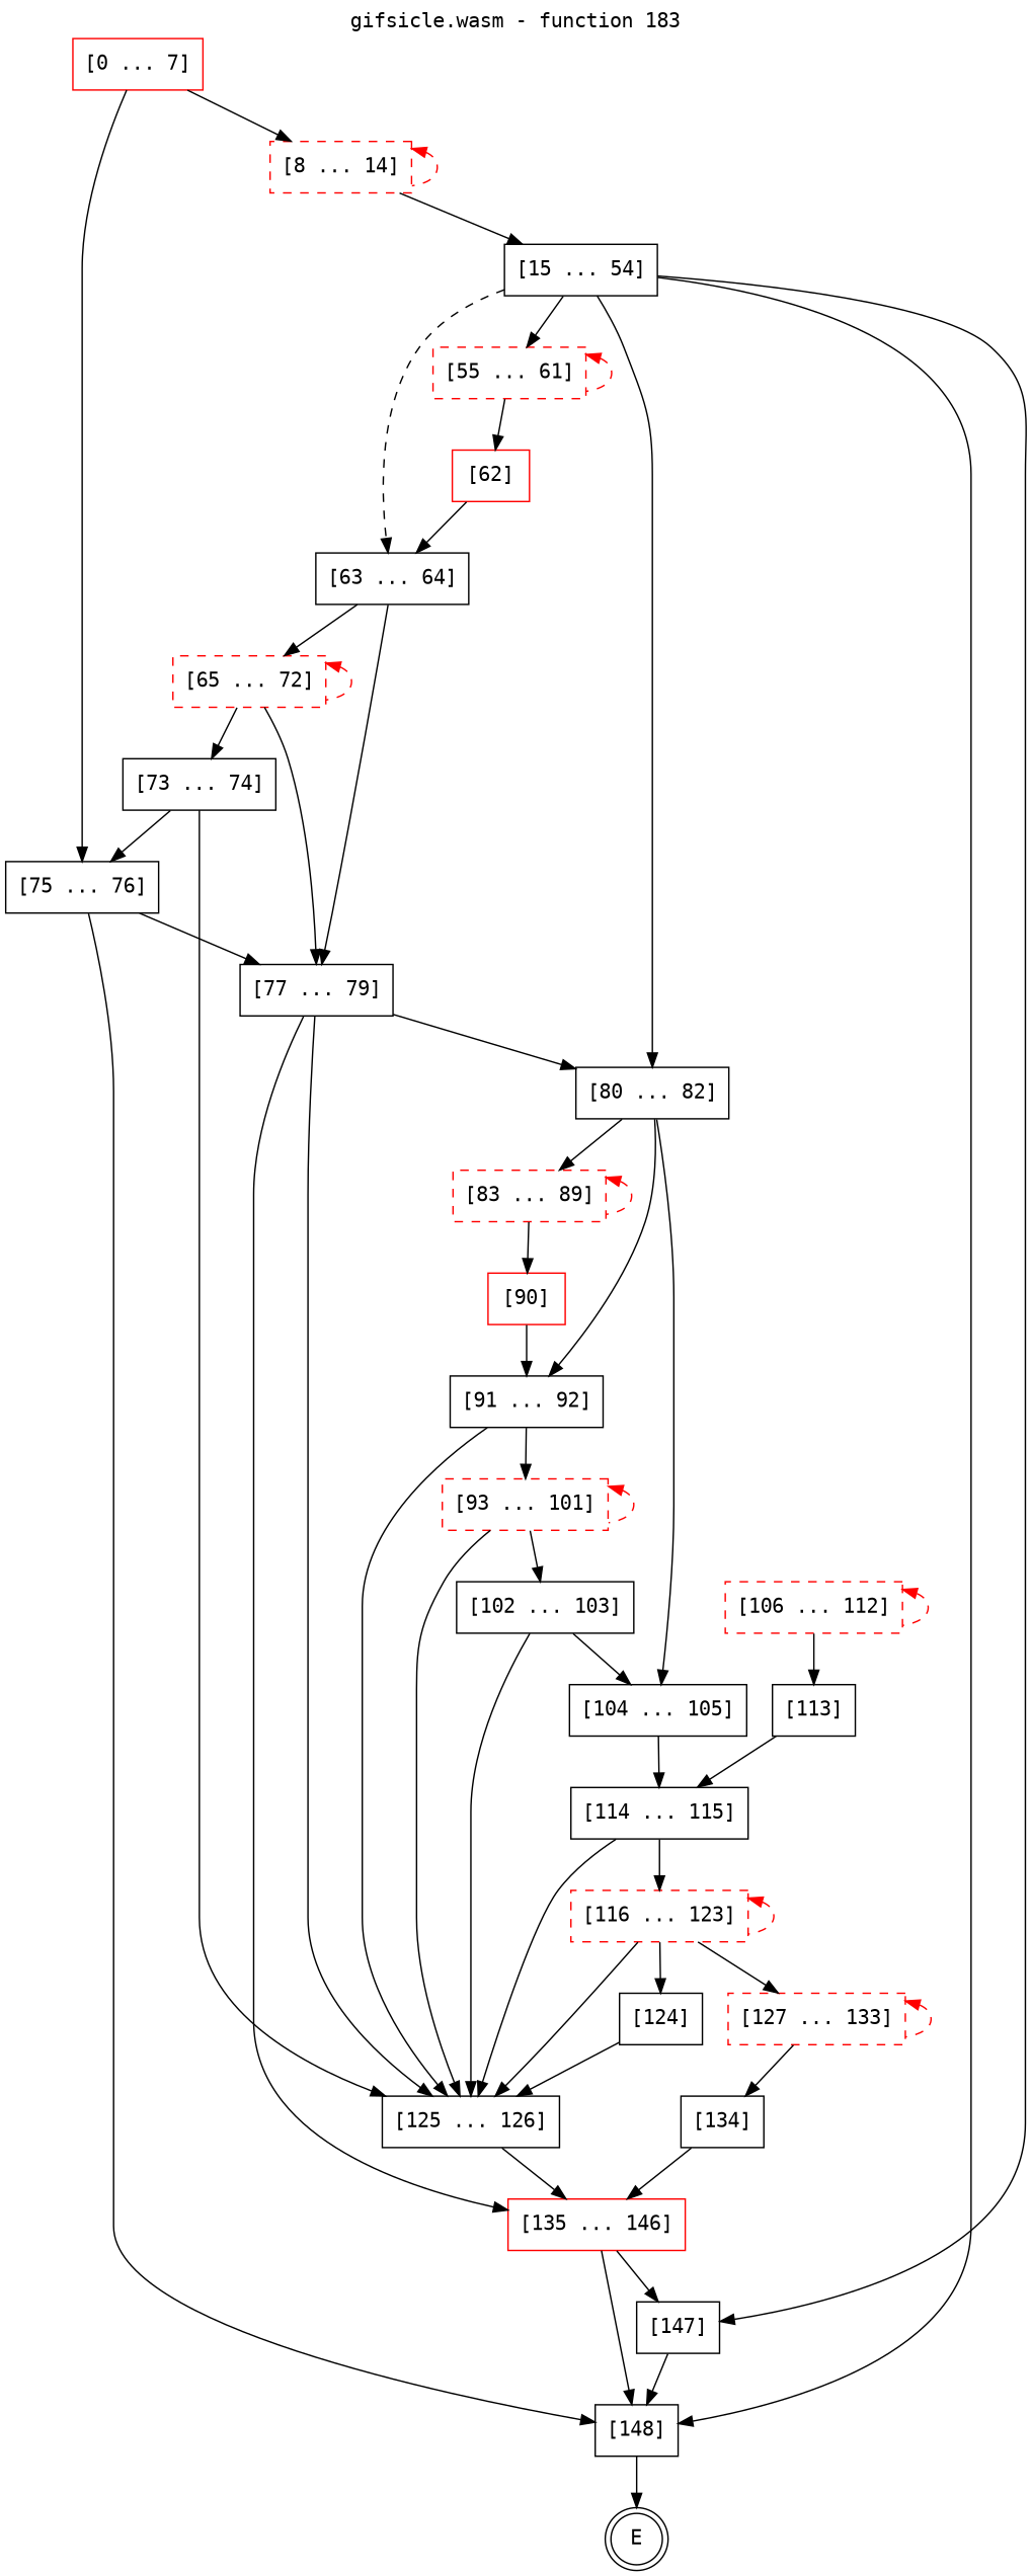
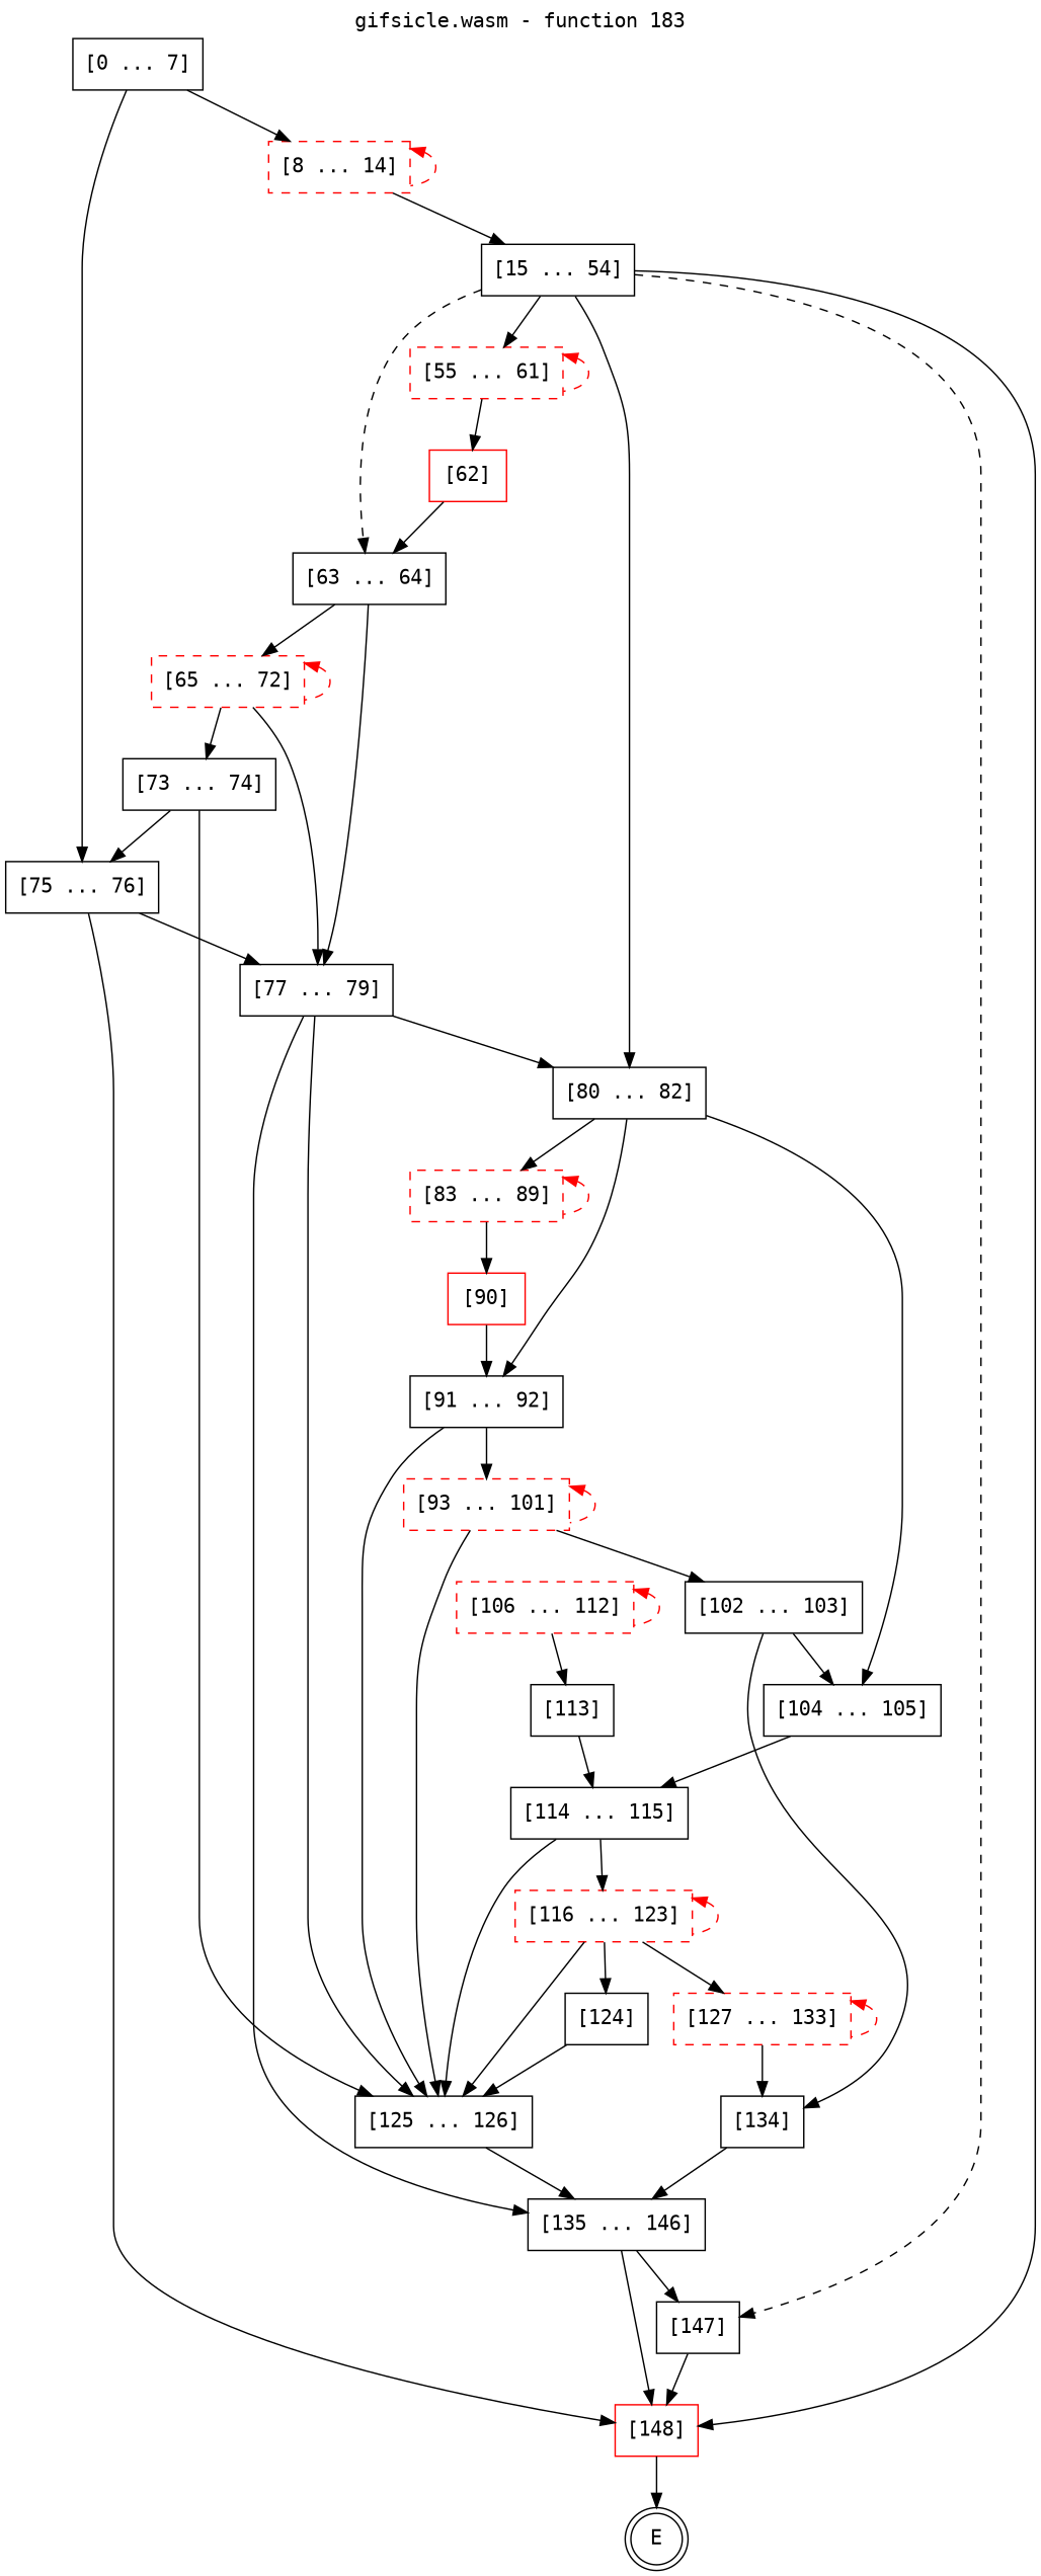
  digraph {
    fontname="DejaVu Sans Mono"
    label="gifsicle.wasm - function 183"
    labelfontcolor=black
    labelfontname=Helvetica
    labelfontsize=16
    labelloc=t
    node [fontname="DejaVu Sans Mono" shape=box color=black style=solid]
    edge [fontname="DejaVu Sans Mono"]
    E [shape=doublecircle color="" style=""]
-   n2 [color=red label="[0 ... 7]"]
+   n2 [label="[0 ... 7]"]
    n3 [color=red label="[8 ... 14]" style=dashed]
    n4 [label="[75 ... 76]"]
    n5 [label="[15 ... 54]"]
-   n6 [label="[148]"]
+   n6 [color=red label="[148]"]
    n7 [label="[77 ... 79]"]
    n8 [color=red label="[55 ... 61]" style=dashed]
    n9 [label="[63 ... 64]"]
    n10 [label="[80 ... 82]"]
    n11 [label="[147]"]
    n12 [color=red label="[62]"]
    n13 [color=red label="[65 ... 72]" style=dashed]
    n14 [color=red label="[83 ... 89]" style=dashed]
    n15 [label="[91 ... 92]"]
    n16 [label="[104 ... 105]"]
    n17 [label="[73 ... 74]"]
    n18 [label="[125 ... 126]"]
-   n19 [color=red label="[135 ... 146]"]
+   n19 [label="[135 ... 146]"]
    n20 [color=red label="[90]"]
    n21 [color=red label="[93 ... 101]" style=dashed]
    n22 [label="[114 ... 115]"]
    n23 [label="[102 ... 103]"]
    n24 [color=red label="[106 ... 112]" style=dashed]
    n25 [label="[113]"]
    n26 [color=red label="[116 ... 123]" style=dashed]
    n27 [label="[124]"]
    n28 [color=red label="[127 ... 133]" style=dashed]
    n29 [label="[134]"]
    n2 -> n3
    n2 -> n4
    n3 -> n3 [color=red dir=back style=dashed]
    n3 -> n5
    n4 -> n6
    n4 -> n7
    n5 -> n6
    n5 -> n8
    n5 -> n9 [style=dashed]
    n5 -> n10
-   n5 -> n11
+   n5 -> n11 [style=dashed]
    n6 -> E
    n7 -> n10
    n7 -> n18
    n7 -> n19
    n8 -> n8 [color=red dir=back style=dashed]
    n8 -> n12
    n9 -> n7
    n9 -> n13
    n10 -> n14
    n10 -> n15
    n10 -> n16
    n11 -> n6
    n12 -> n9
    n13 -> n7
    n13 -> n13 [color=red dir=back style=dashed]
    n13 -> n17
    n14 -> n14 [color=red dir=back style=dashed]
    n14 -> n20
    n15 -> n18
    n15 -> n21
    n16 -> n22
    n17 -> n4
    n17 -> n18
    n18 -> n19
    n19 -> n6
    n19 -> n11
    n20 -> n15
    n21 -> n18
    n21 -> n21 [color=red dir=back style=dashed]
    n21 -> n23
    n22 -> n18
    n22 -> n26
    n23 -> n16
-   n23 -> n18
+   n23 -> n29
    n24 -> n24 [color=red dir=back style=dashed]
    n24 -> n25
    n25 -> n22
    n26 -> n18
    n26 -> n26 [color=red dir=back style=dashed]
    n26 -> n27
    n26 -> n28
    n27 -> n18
    n28 -> n28 [color=red dir=back style=dashed]
    n28 -> n29
    n29 -> n19
  }
